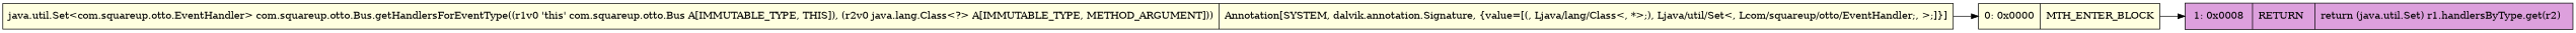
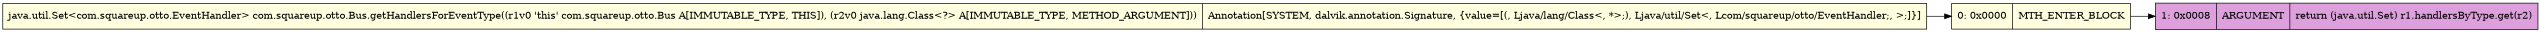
  digraph {
    rankdir=LR
    node [shape=record style=filled fillcolor=lightyellow]
    n1 [label="{0\:\ 0x0000|MTH_ENTER_BLOCK\l}"]
-   n2 [label="{1\:\ 0x0008|RETURN\l|return (java.util.Set) r1.handlersByType.get(r2)\l}" fillcolor=plum]
+   n2 [label="{1\:\ 0x0008|ARGUMENT\l|return (java.util.Set) r1.handlersByType.get(r2)\l}" fillcolor=plum]
    n3 [label="{java.util.Set\<com.squareup.otto.EventHandler\> com.squareup.otto.Bus.getHandlersForEventType((r1v0 'this' com.squareup.otto.Bus A[IMMUTABLE_TYPE, THIS]), (r2v0 java.lang.Class\<?\> A[IMMUTABLE_TYPE, METHOD_ARGUMENT]))  | Annotation[SYSTEM, dalvik.annotation.Signature, \{value=[(, Ljava\/lang\/Class\<, *\>;), Ljava\/util\/Set\<, Lcom\/squareup\/otto\/EventHandler;, \>;]\}]\l}"]
    n1 -> n2
    n3 -> n1
  }
